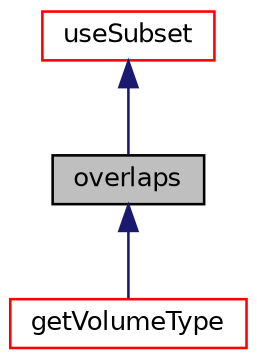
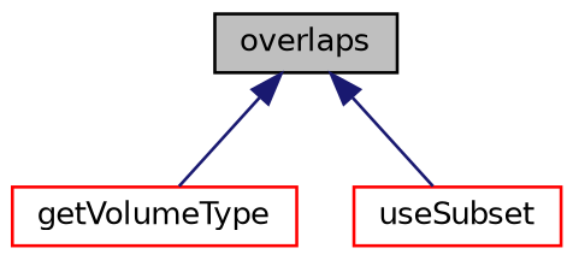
  digraph {
    rankdir=TB
    node [color=red fontname=Helvetica fontsize=10 shape=record]
    edge [color=midnightblue dir=back fontname=Helvetica fontsize=10 labelfontname=Helvetica labelfontsize=10 style=solid]
    n1 [color=black fillcolor=grey75 fontcolor=black height=0.2 label=overlaps style=filled width=0.4]
    n2 [height=0.2 label=getVolumeType width=0.4]
    n3 [height=0.2 label=useSubset width=0.4]
    n1 -> n2
-   n3 -> n1
+   n1 -> n3
  }
